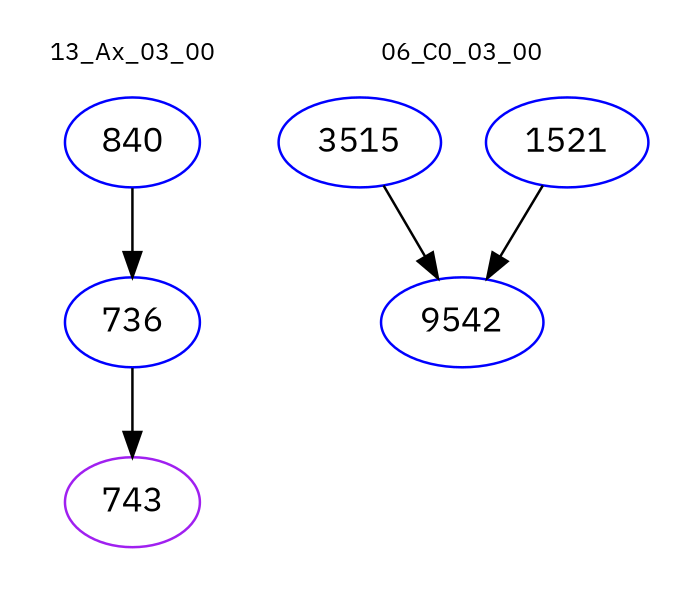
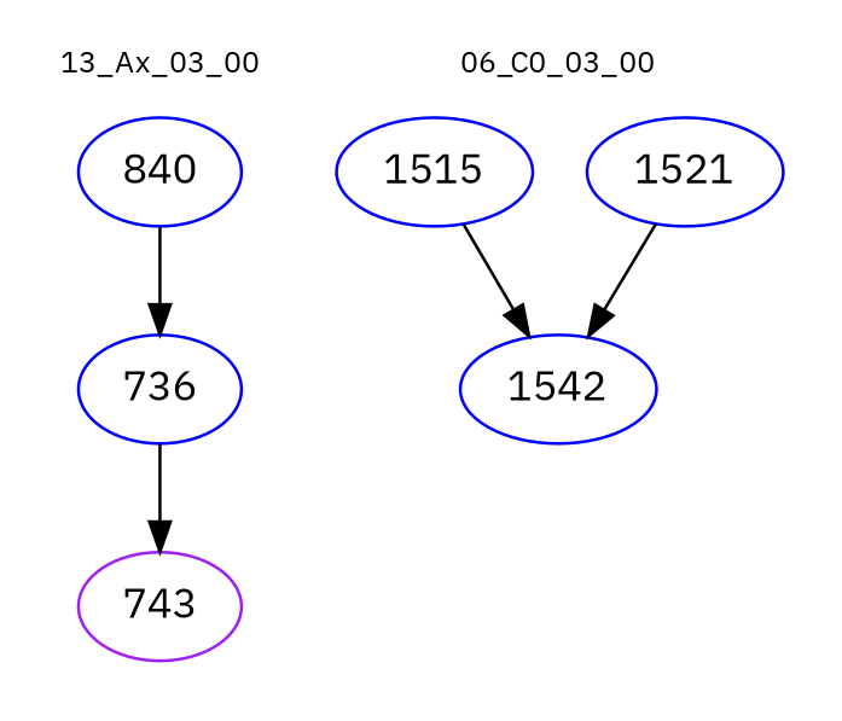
  digraph {
    fontname="IBM Plex Sans"
    node [color=blue fontname="IBM Plex Sans"]
    edge [color=black fontname="IBM Plex Sans"]
    n1 [label=840]
    n2 [label=736]
    n3 [color=purple label=743]
    n4 [label=1521]
-   n5 [label=3515]
-   n6 [label=9542]
+   n5 [label=1515]
+   n6 [label=1542]
    subgraph cluster_1 {
      color=white
      fontsize=10
      label="13_Ax_03_00"
      n1
      n2
      n3
    }
    subgraph cluster_2 {
      color=white
      fontsize=10
      label="06_C0_03_00"
      n4
      n5
      n6
    }
    n1 -> n2
    n2 -> n3
    n4 -> n6
    n5 -> n6
  }
